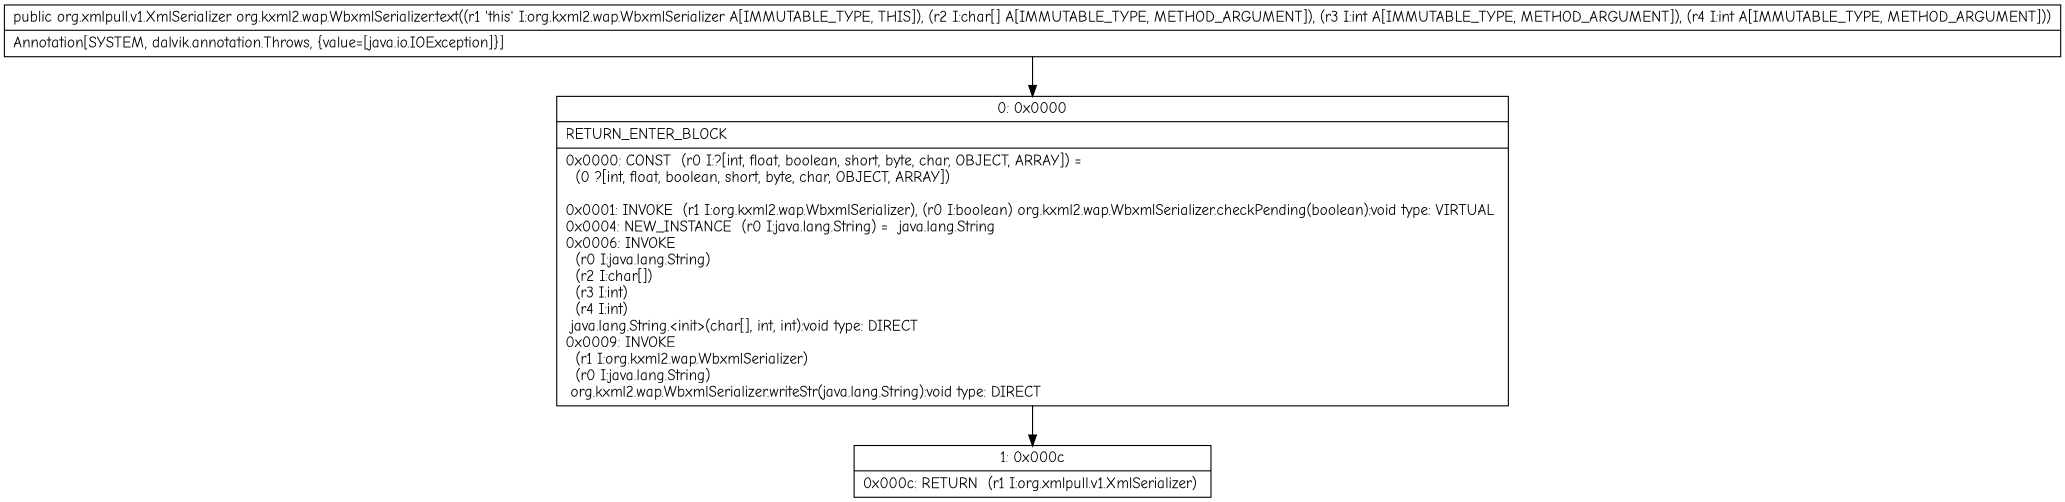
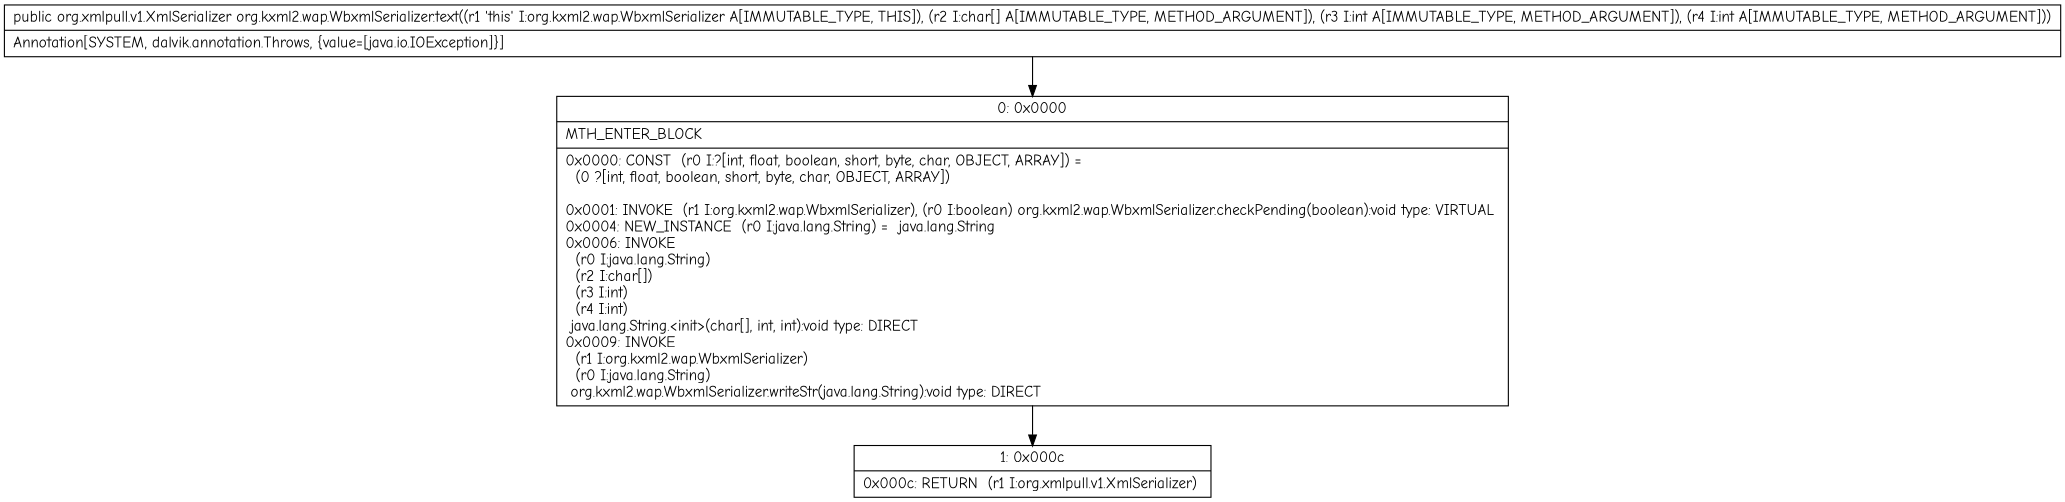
  digraph {
    fontname="Comic Neue"
    node [shape=record fontname="Comic Neue"]
    edge [fontname="Comic Neue"]
-   n1 [label="{0\:\ 0x0000|RETURN_ENTER_BLOCK\l|0x0000: CONST  (r0 I:?[int, float, boolean, short, byte, char, OBJECT, ARRAY]) = \l  (0 ?[int, float, boolean, short, byte, char, OBJECT, ARRAY])\l \l0x0001: INVOKE  (r1 I:org.kxml2.wap.WbxmlSerializer), (r0 I:boolean) org.kxml2.wap.WbxmlSerializer.checkPending(boolean):void type: VIRTUAL \l0x0004: NEW_INSTANCE  (r0 I:java.lang.String) =  java.lang.String \l0x0006: INVOKE  \l  (r0 I:java.lang.String)\l  (r2 I:char[])\l  (r3 I:int)\l  (r4 I:int)\l java.lang.String.\<init\>(char[], int, int):void type: DIRECT \l0x0009: INVOKE  \l  (r1 I:org.kxml2.wap.WbxmlSerializer)\l  (r0 I:java.lang.String)\l org.kxml2.wap.WbxmlSerializer.writeStr(java.lang.String):void type: DIRECT \l}"]
+   n1 [label="{0\:\ 0x0000|MTH_ENTER_BLOCK\l|0x0000: CONST  (r0 I:?[int, float, boolean, short, byte, char, OBJECT, ARRAY]) = \l  (0 ?[int, float, boolean, short, byte, char, OBJECT, ARRAY])\l \l0x0001: INVOKE  (r1 I:org.kxml2.wap.WbxmlSerializer), (r0 I:boolean) org.kxml2.wap.WbxmlSerializer.checkPending(boolean):void type: VIRTUAL \l0x0004: NEW_INSTANCE  (r0 I:java.lang.String) =  java.lang.String \l0x0006: INVOKE  \l  (r0 I:java.lang.String)\l  (r2 I:char[])\l  (r3 I:int)\l  (r4 I:int)\l java.lang.String.\<init\>(char[], int, int):void type: DIRECT \l0x0009: INVOKE  \l  (r1 I:org.kxml2.wap.WbxmlSerializer)\l  (r0 I:java.lang.String)\l org.kxml2.wap.WbxmlSerializer.writeStr(java.lang.String):void type: DIRECT \l}"]
    n2 [label="{1\:\ 0x000c|0x000c: RETURN  (r1 I:org.xmlpull.v1.XmlSerializer) \l}"]
    n3 [label="{public org.xmlpull.v1.XmlSerializer org.kxml2.wap.WbxmlSerializer.text((r1 'this' I:org.kxml2.wap.WbxmlSerializer A[IMMUTABLE_TYPE, THIS]), (r2 I:char[] A[IMMUTABLE_TYPE, METHOD_ARGUMENT]), (r3 I:int A[IMMUTABLE_TYPE, METHOD_ARGUMENT]), (r4 I:int A[IMMUTABLE_TYPE, METHOD_ARGUMENT]))  | Annotation[SYSTEM, dalvik.annotation.Throws, \{value=[java.io.IOException]\}]\l}"]
    n1 -> n2
    n3 -> n1
  }
